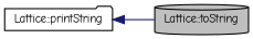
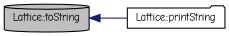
  digraph {
    rankdir=LR
    fontname="Comic Neue"
    node [color=black fontname="Comic Neue" fontsize=10 style=filled]
    n1 [fillcolor=grey75 fontcolor=black height=0.2 label="Lattice::toString" shape=cylinder width=0.4]
    n2 [fillcolor=white height=0.2 label="Lattice::printString" shape=folder width=0.4]
-   n2 -> n1 [color=midnightblue dir=back fontname="Comic Neue" fontsize=10 labelfontname=Helvetica labelfontsize=10 style=solid]
+   n1 -> n2 [color=midnightblue dir=back fontname="Comic Neue" fontsize=10 labelfontname=Helvetica labelfontsize=10 style=solid]
  }
